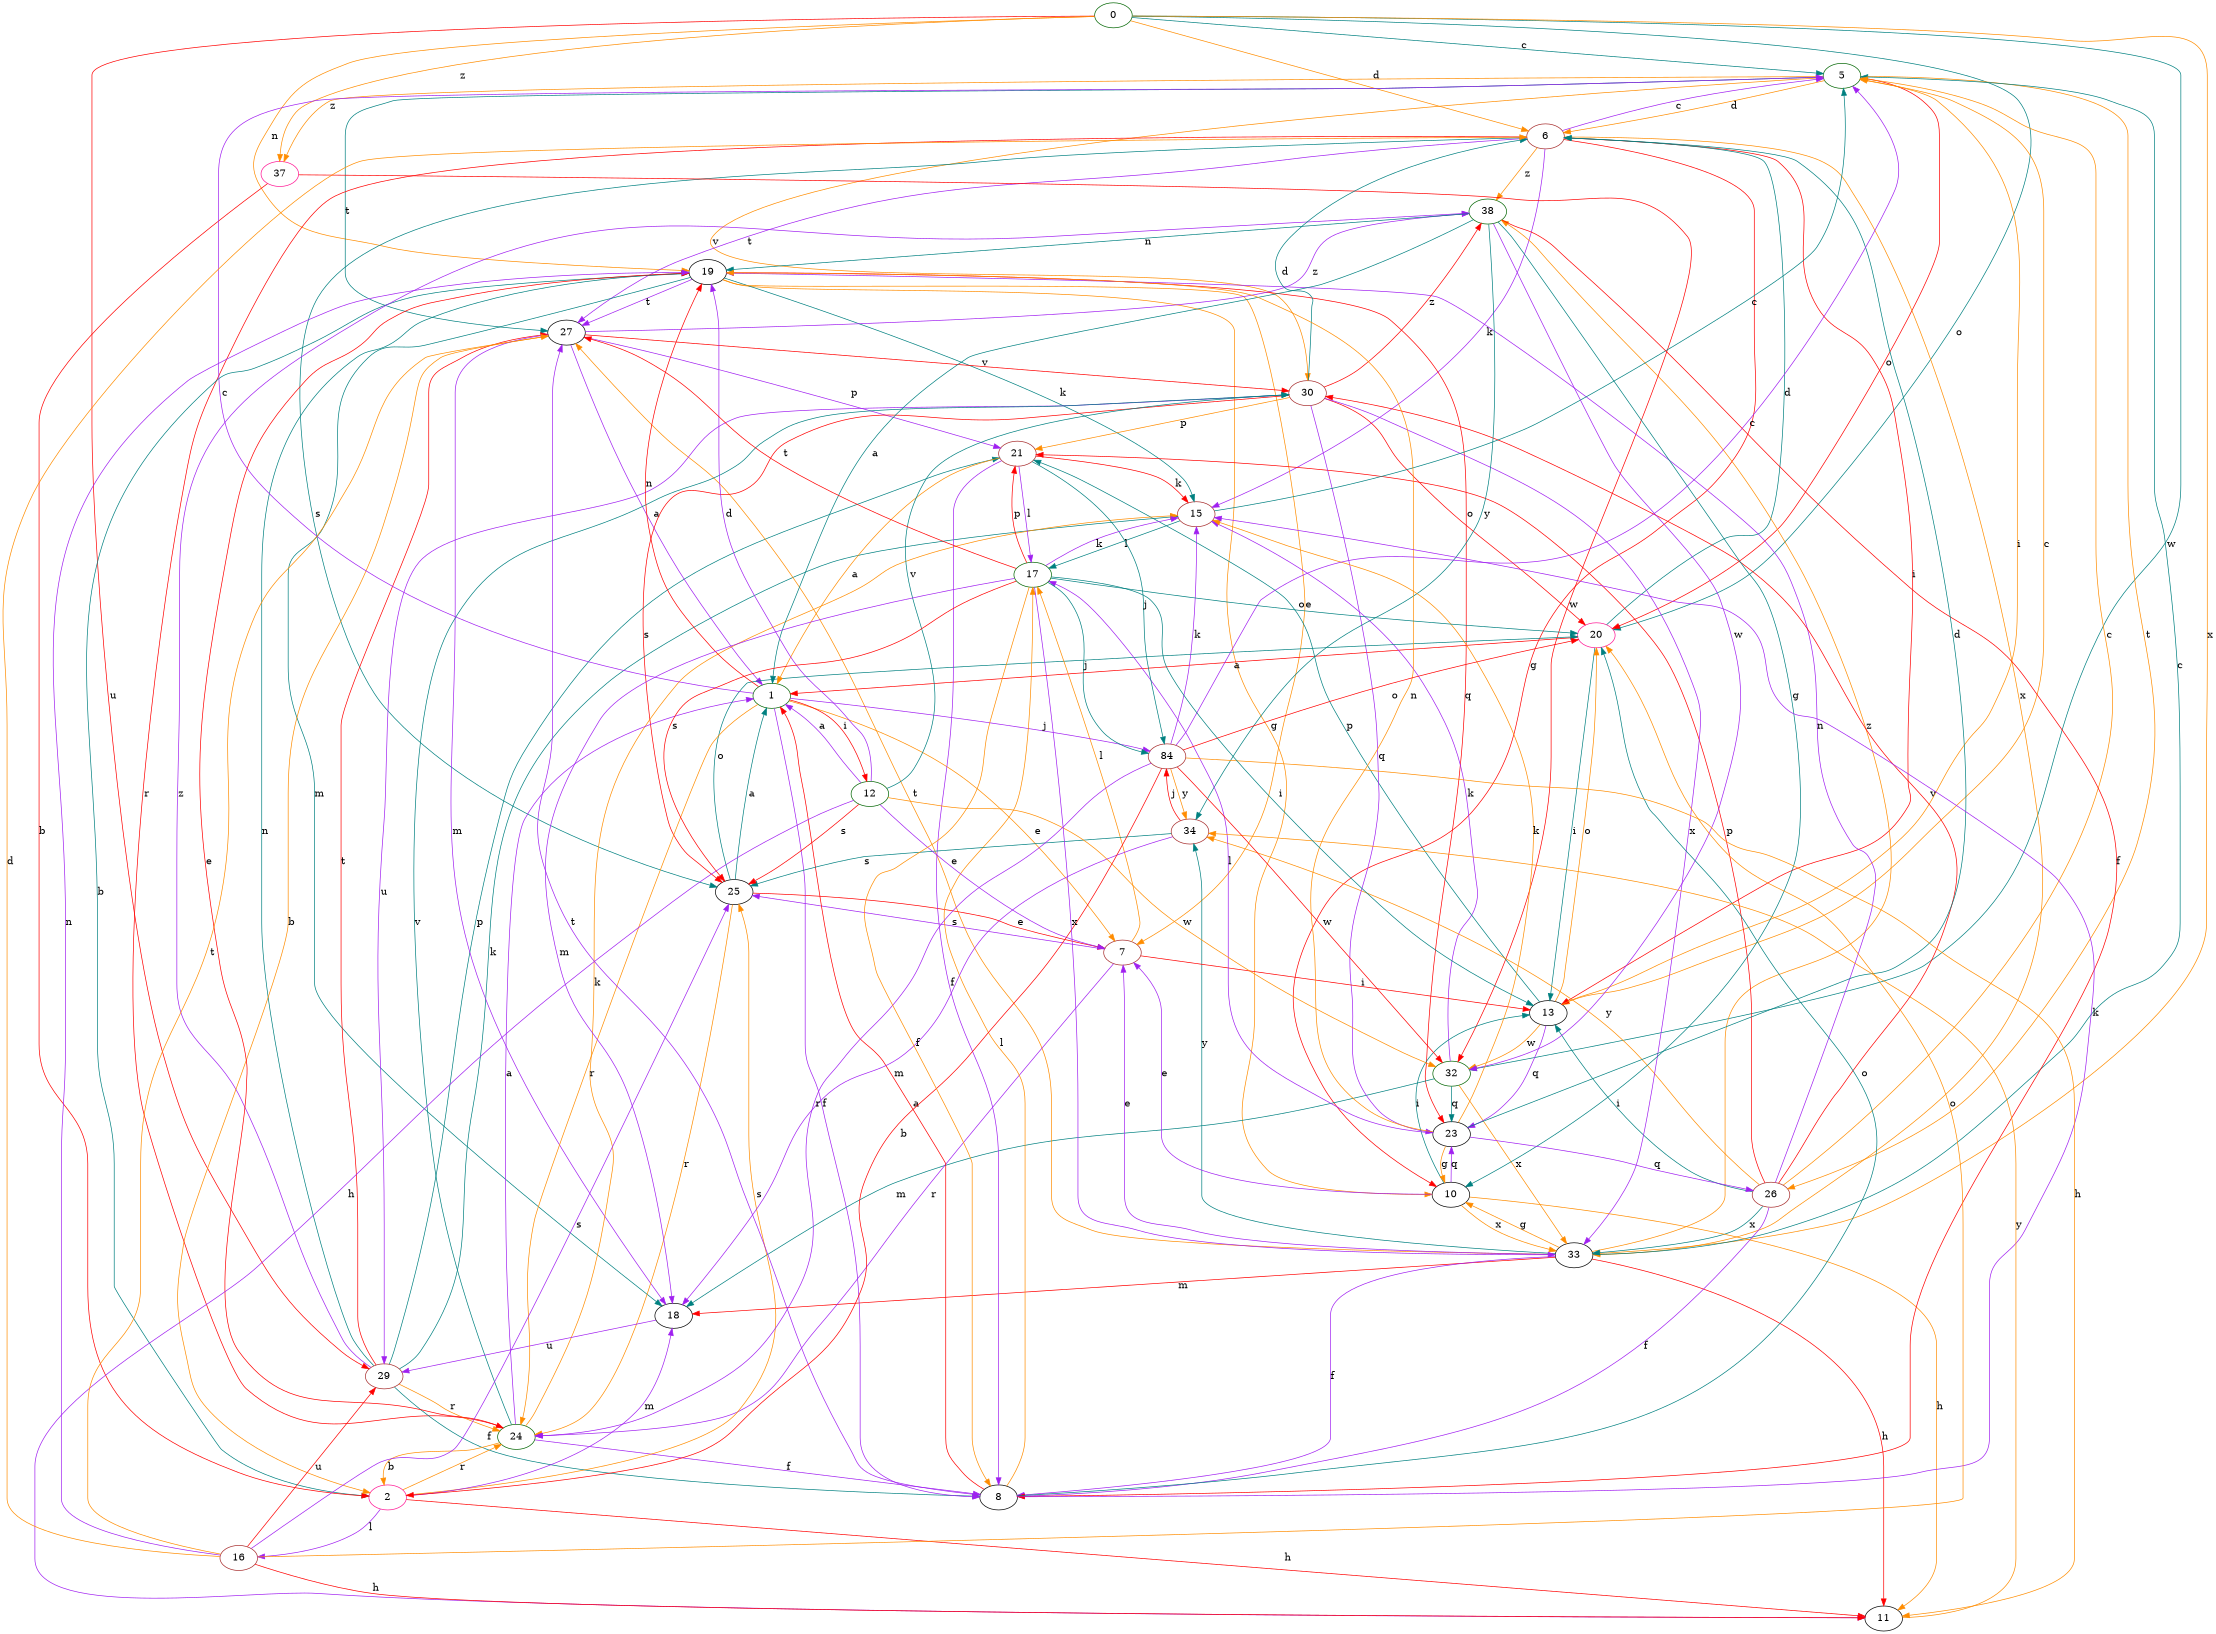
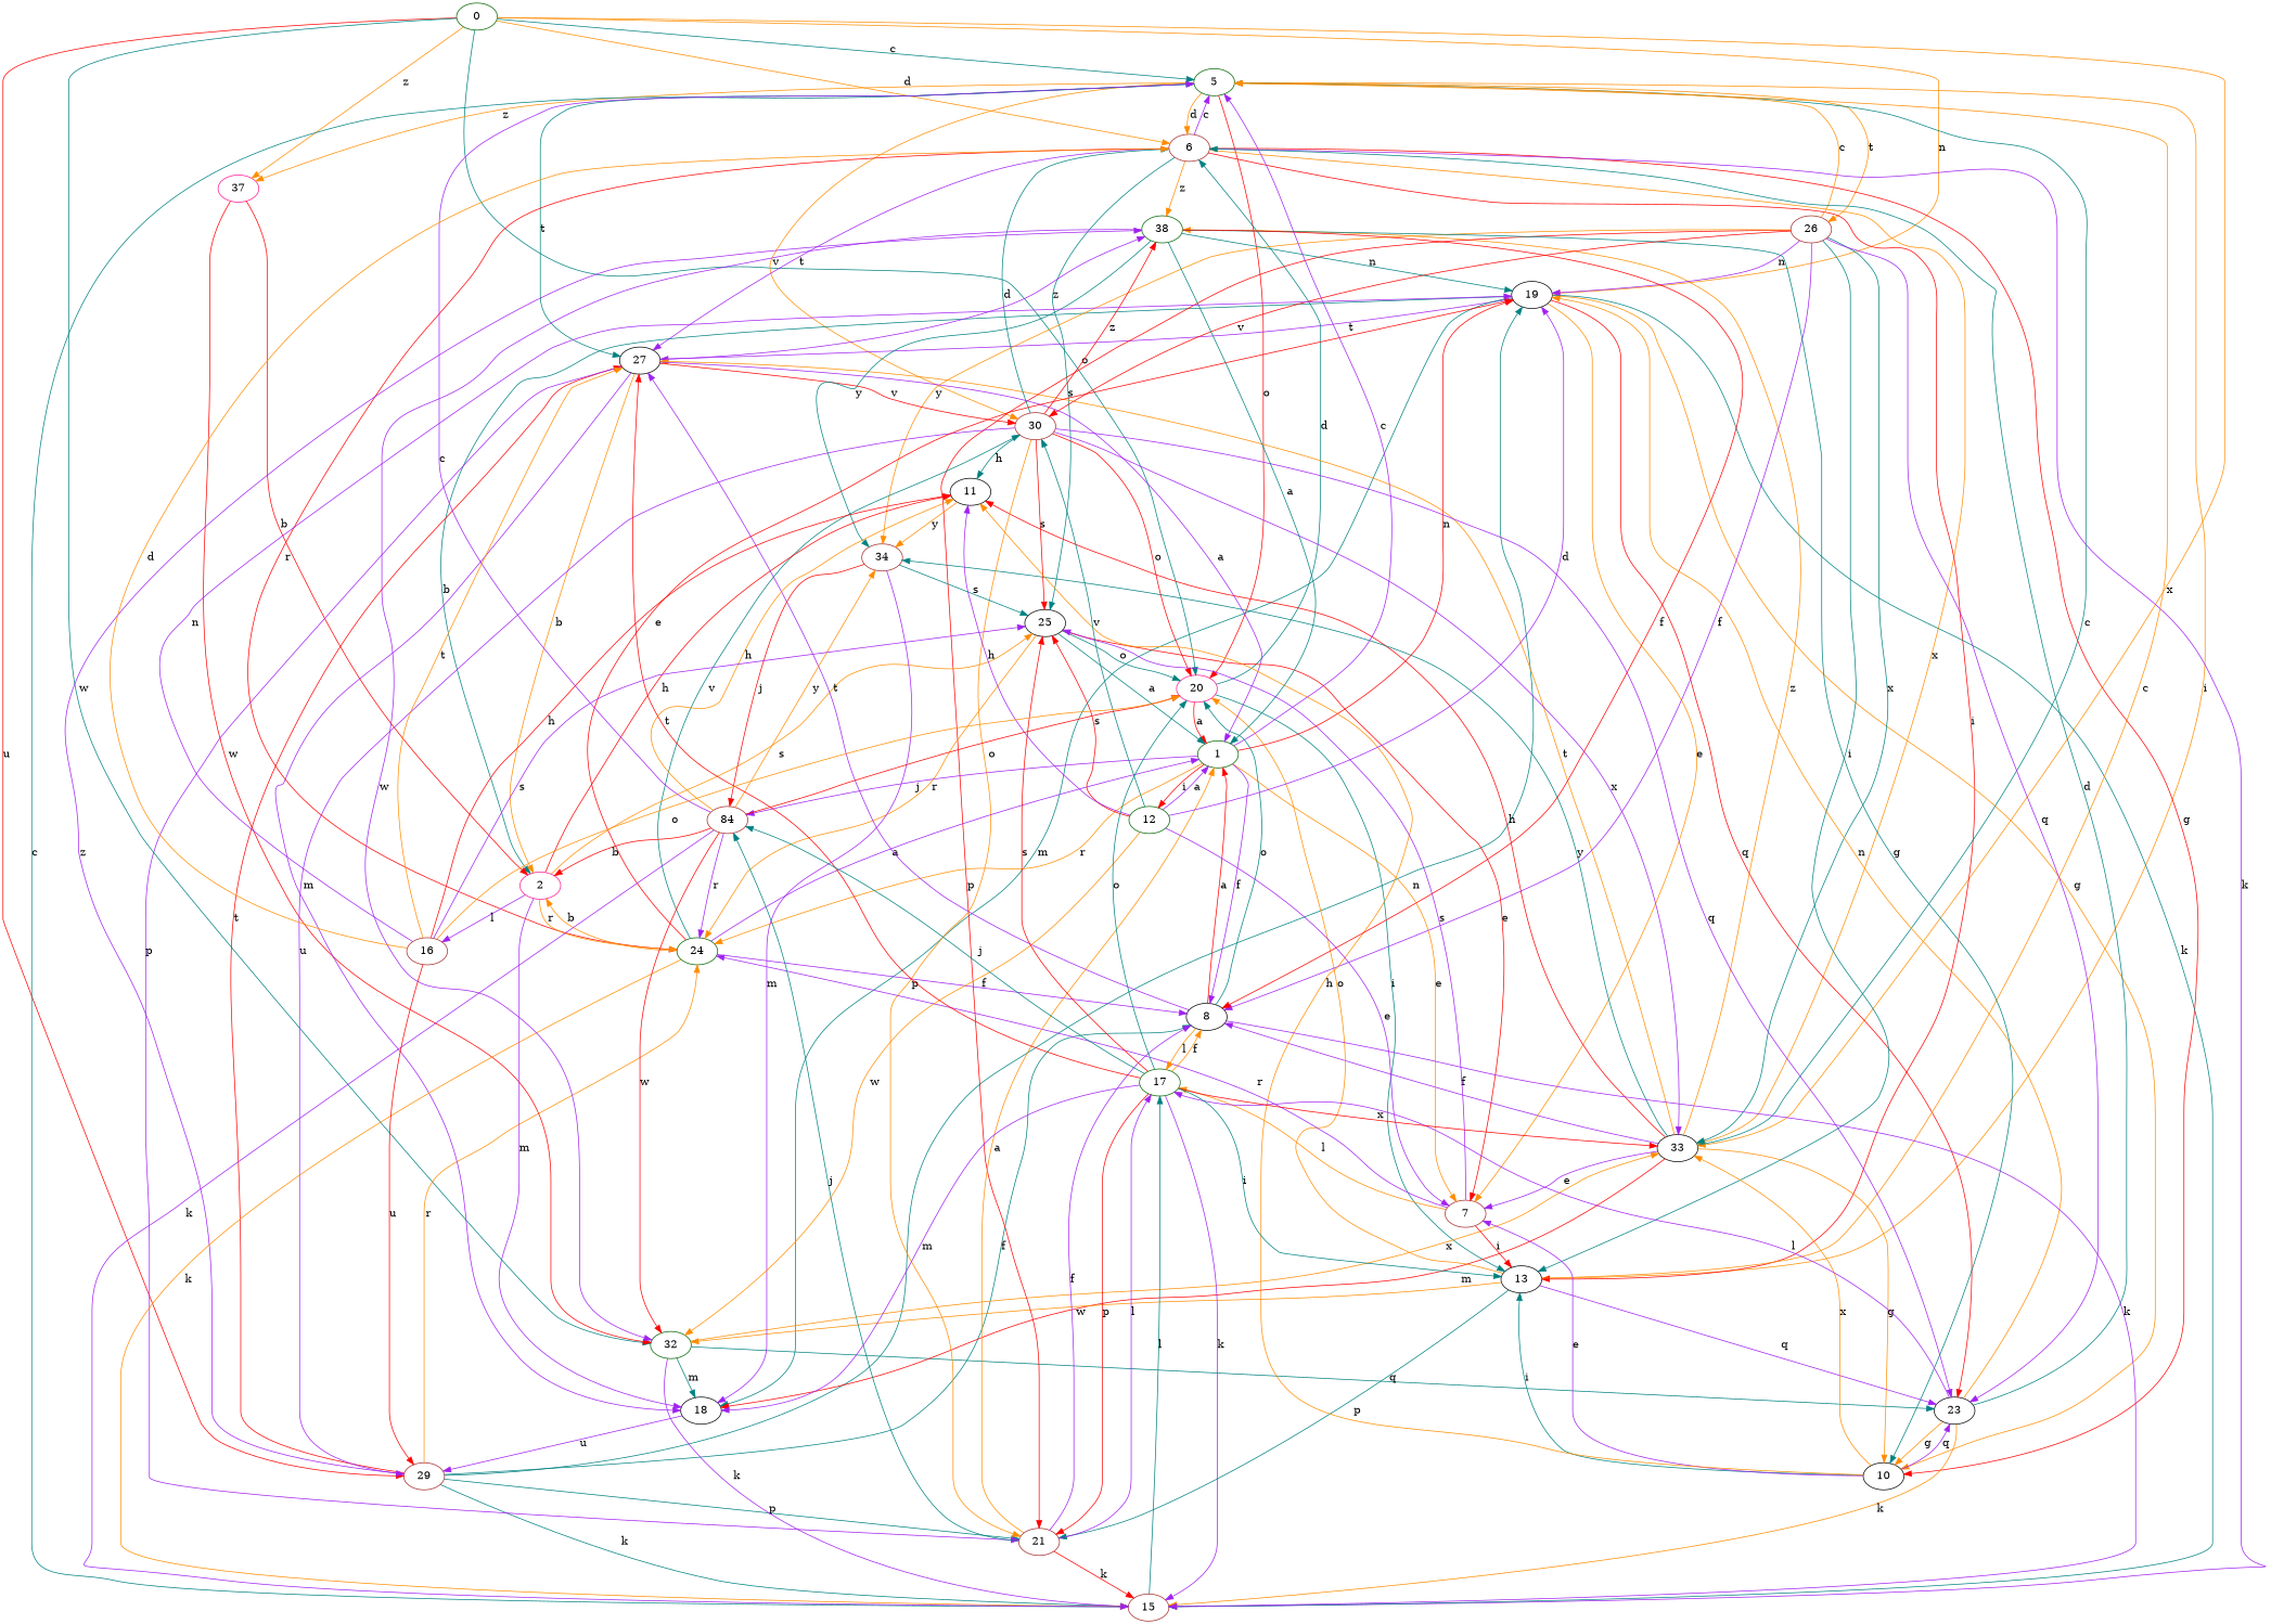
  strict digraph {
    node [color=brown]
    edge [color=purple]
    0 [color=darkgreen]
    5 [color=darkgreen]
    6
    19 [color=black]
    20 [color=deeppink]
    29
    32 [color=darkgreen]
    33 [color=black]
    37 [color=deeppink]
    13 [color=black]
    26
    27 [color=black]
    30
    24 [color=darkgreen]
    25 [color=black]
    10 [color=black]
    15
    38 [color=darkgreen]
    7
    2 [color=deeppink]
    18 [color=black]
    23 [color=black]
    1 [color=darkgreen]
    8 [color=black]
    21
    11 [color=black]
    34
    12 [color=darkgreen]
    n29 [label=84]
    17 [color=darkgreen]
    16
    0 -> 5 [color=teal label=c]
    0 -> 6 [color=darkorange label=d]
    0 -> 19 [color=darkorange label=n]
    0 -> 20 [color=teal label=o]
    0 -> 29 [color=red label=u]
    0 -> 32 [color=teal label=w]
    0 -> 33 [color=darkorange label=x]
    0 -> 37 [color=darkorange label=z]
    5 -> 6 [color=darkorange label=d]
    5 -> 20 [color=red label=o]
    5 -> 37 [color=darkorange label=z]
    5 -> 13 [color=darkorange label=i]
    5 -> 26 [color=darkorange label=t]
    5 -> 27 [color=teal label=t]
    5 -> 30 [color=darkorange label=v]
    6 -> 5 [label=c]
    6 -> 33 [color=darkorange label=x]
    6 -> 13 [color=red label=i]
    6 -> 27 [label=t]
    6 -> 24 [color=red label=r]
    6 -> 25 [color=teal label=s]
    6 -> 10 [color=red label=g]
    6 -> 15 [label=k]
    6 -> 38 [color=darkorange label=z]
    19 -> 27 [label=t]
    19 -> 10 [color=darkorange label=g]
    19 -> 15 [color=teal label=k]
    19 -> 7 [color=darkorange label=e]
    19 -> 2 [color=teal label=b]
    19 -> 18 [color=teal label=m]
    19 -> 23 [color=red label=q]
    20 -> 6 [color=teal label=d]
    20 -> 13 [color=teal label=i]
    20 -> 1 [color=red label=a]
    29 -> 19 [color=teal label=n]
    29 -> 27 [color=red label=t]
    29 -> 24 [color=darkorange label=r]
    29 -> 15 [color=teal label=k]
    29 -> 38 [label=z]
    29 -> 8 [color=teal label=f]
    29 -> 21 [color=teal label=p]
    32 -> 33 [color=darkorange label=x]
    32 -> 15 [label=k]
    32 -> 18 [color=teal label=m]
    32 -> 23 [color=teal label=q]
    33 -> 5 [color=teal label=c]
    33 -> 27 [color=darkorange label=t]
    33 -> 10 [color=darkorange label=g]
    33 -> 38 [color=darkorange label=z]
    33 -> 7 [label=e]
    33 -> 18 [color=red label=m]
    33 -> 8 [label=f]
    33 -> 11 [color=red label=h]
    33 -> 34 [color=teal label=y]
    37 -> 32 [color=red label=w]
    37 -> 2 [color=red label=b]
    13 -> 5 [color=darkorange label=c]
    13 -> 20 [color=darkorange label=o]
    13 -> 32 [color=darkorange label=w]
    13 -> 23 [label=q]
    13 -> 21 [color=teal label=p]
    26 -> 5 [color=darkorange label=c]
    26 -> 19 [label=n]
    26 -> 33 [color=teal label=x]
    26 -> 13 [color=teal label=i]
    26 -> 30 [color=red label=v]
-   23 -> 26 [label=q]
+   26 -> 23 [label=q]
    26 -> 8 [label=f]
    26 -> 21 [color=red label=p]
    26 -> 34 [color=darkorange label=y]
    27 -> 30 [color=red label=v]
    27 -> 38 [label=z]
    27 -> 2 [color=darkorange label=b]
    27 -> 18 [label=m]
    27 -> 1 [label=a]
    27 -> 21 [label=p]
    30 -> 6 [color=teal label=d]
    30 -> 20 [color=red label=o]
    30 -> 29 [label=u]
    30 -> 33 [label=x]
    30 -> 25 [color=red label=s]
    30 -> 38 [color=red label=z]
    30 -> 23 [label=q]
    30 -> 21 [color=darkorange label=p]
+   30 -> 11 [color=teal label=h]
    24 -> 19 [color=red label=e]
    24 -> 30 [color=teal label=v]
    24 -> 15 [color=darkorange label=k]
    24 -> 2 [color=darkorange label=b]
    24 -> 1 [label=a]
    24 -> 8 [label=f]
    25 -> 20 [color=teal label=o]
    25 -> 24 [color=darkorange label=r]
    25 -> 7 [color=red label=e]
    25 -> 1 [color=teal label=a]
    10 -> 33 [color=darkorange label=x]
    10 -> 13 [color=teal label=i]
    10 -> 7 [label=e]
    10 -> 23 [label=q]
    10 -> 11 [color=darkorange label=h]
    15 -> 5 [color=teal label=c]
    15 -> 17 [color=teal label=l]
    38 -> 19 [color=teal label=n]
    38 -> 32 [label=w]
    38 -> 10 [color=teal label=g]
    38 -> 1 [color=teal label=a]
    38 -> 8 [color=red label=f]
    38 -> 34 [color=teal label=y]
    7 -> 13 [color=red label=i]
    7 -> 24 [label=r]
    7 -> 25 [label=s]
    7 -> 17 [color=darkorange label=l]
    2 -> 24 [color=darkorange label=r]
    2 -> 25 [color=darkorange label=s]
    2 -> 18 [label=m]
    2 -> 11 [color=red label=h]
    2 -> 16 [label=l]
    18 -> 29 [label=u]
    23 -> 6 [color=teal label=d]
    23 -> 19 [color=darkorange label=n]
    23 -> 10 [color=darkorange label=g]
    23 -> 15 [color=darkorange label=k]
    23 -> 17 [label=l]
    1 -> 5 [label=c]
    1 -> 19 [color=red label=n]
    1 -> 24 [color=darkorange label=r]
    1 -> 7 [color=darkorange label=e]
    1 -> 8 [label=f]
    1 -> 12 [color=red label=i]
    1 -> n29 [label=j]
    8 -> 20 [color=teal label=o]
    8 -> 27 [label=t]
    8 -> 15 [label=k]
    8 -> 1 [color=red label=a]
    8 -> 17 [color=darkorange label=l]
    21 -> 15 [color=red label=k]
    21 -> 1 [color=darkorange label=a]
    21 -> 8 [label=f]
    21 -> n29 [color=teal label=j]
    21 -> 17 [label=l]
    11 -> 34 [color=darkorange label=y]
    34 -> 25 [color=teal label=s]
    34 -> 18 [label=m]
    34 -> n29 [color=red label=j]
    12 -> 19 [label=d]
    12 -> 32 [color=darkorange label=w]
    12 -> 30 [color=teal label=v]
    12 -> 25 [color=red label=s]
    12 -> 7 [label=e]
    12 -> 1 [label=a]
    12 -> 11 [label=h]
    n29 -> 5 [label=c]
    n29 -> 20 [color=red label=o]
    n29 -> 32 [color=red label=w]
    n29 -> 24 [label=r]
    n29 -> 15 [label=k]
    n29 -> 2 [color=red label=b]
    n29 -> 11 [color=darkorange label=h]
    n29 -> 34 [color=darkorange label=y]
    17 -> 20 [color=teal label=o]
-   17 -> 33 [label=x]
+   17 -> 33 [color=red label=x]
    17 -> 13 [color=teal label=i]
    17 -> 27 [color=red label=t]
    17 -> 25 [color=red label=s]
    17 -> 15 [label=k]
    17 -> 18 [label=m]
    17 -> 8 [color=darkorange label=f]
    17 -> 21 [color=red label=p]
    17 -> n29 [color=teal label=j]
    16 -> 6 [color=darkorange label=d]
    16 -> 19 [label=n]
    16 -> 20 [color=darkorange label=o]
    16 -> 29 [color=red label=u]
    16 -> 27 [color=darkorange label=t]
    16 -> 25 [label=s]
    16 -> 11 [color=red label=h]
  }
